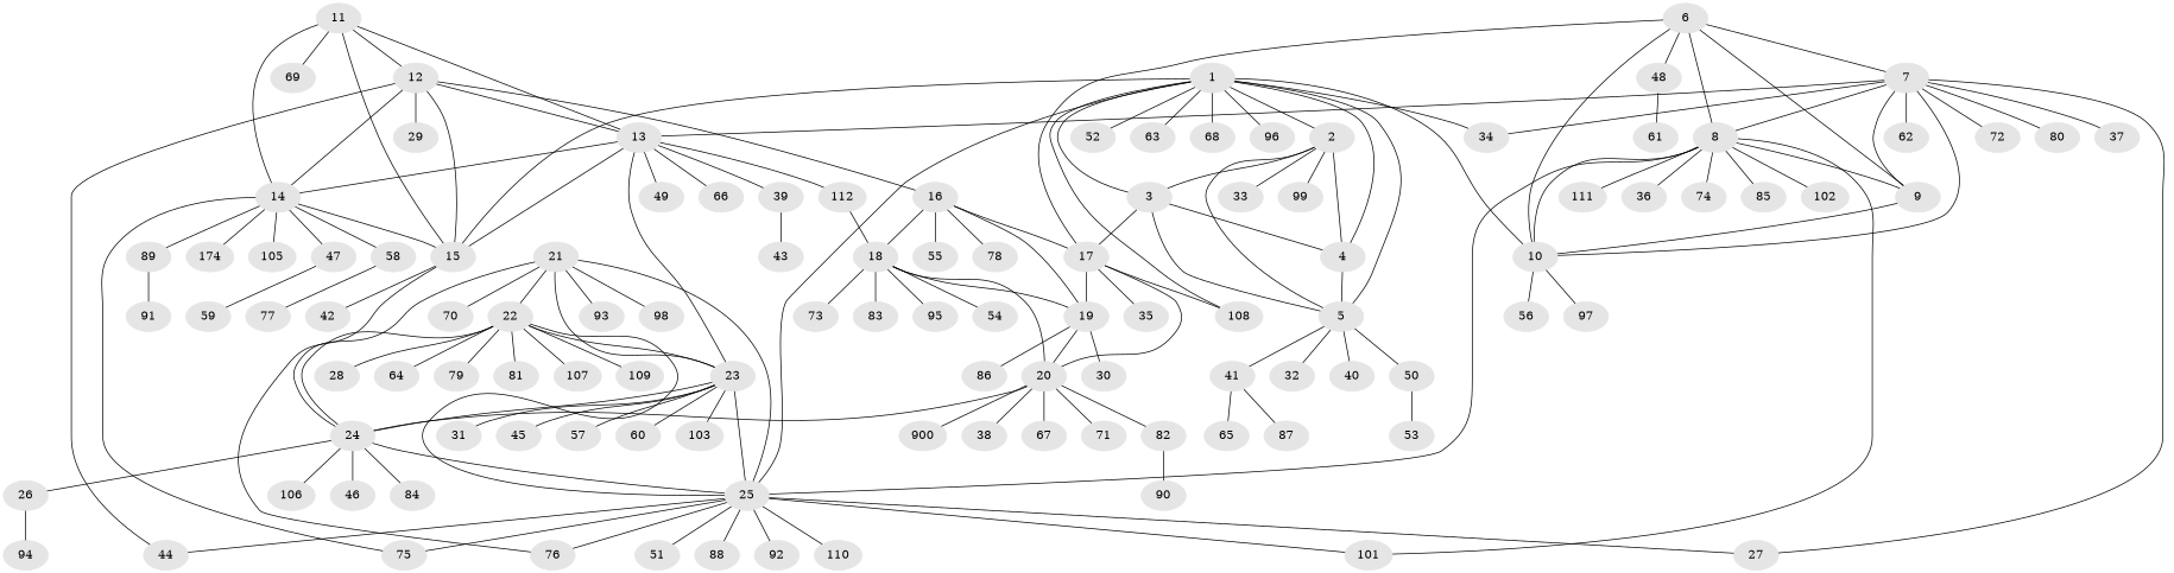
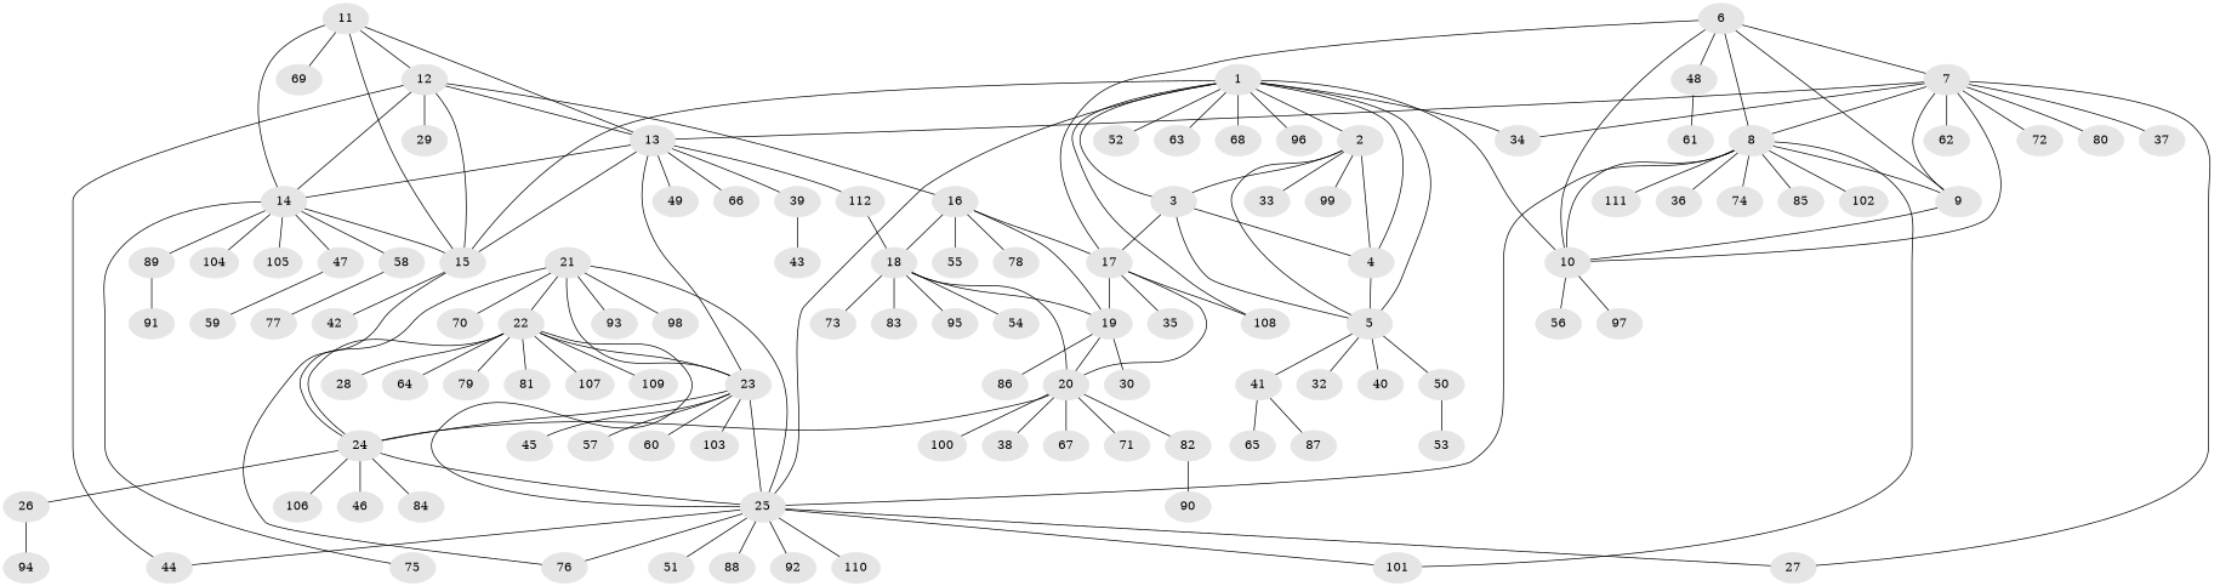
  graph {
    node [color=gray90 style=filled]
    1
    2
    3
    4
    5
    10
    15
    25
    34
    52
    63
    68
    96
    108
    33
    99
    17
    32
    40
    41
    50
    56
    97
    42
    76
    27
    101
    44
    75
    51
    88
    92
    110
    19
    20
    35
    65
    87
    53
    6
    7
    8
    9
    48
    13
    37
    62
    72
    80
    36
    74
    85
    102
    111
    61
    14
    23
    39
    49
    66
    112
    11
    12
    69
    16
    29
    47
    58
    89
-   104 [label=174]
+   104
    105
    18
    55
    78
    24
-   31
    45
    57
    60
    103
    43
    59
    77
    91
    54
    73
    83
    95
    30
    86
    38
    67
    71
    82
-   100 [label=900]
+   100
    26
    46
    84
    106
    90
    21
    22
    70
    93
    98
    28
    64
    79
    81
    107
    109
    94
    1 -- 2
    1 -- 3
    1 -- 4
    1 -- 5
    1 -- 10
    1 -- 15
    1 -- 25
    1 -- 34
    1 -- 52
    1 -- 63
    1 -- 68
    1 -- 96
    1 -- 108
    2 -- 3
    2 -- 4
    2 -- 5
    2 -- 33
    2 -- 99
    3 -- 4
    3 -- 5
    3 -- 17
    4 -- 5
    5 -- 32
    5 -- 40
    5 -- 41
    5 -- 50
    10 -- 56
    10 -- 97
    15 -- 42
    15 -- 76
    25 -- 76
    25 -- 27
    25 -- 101
    25 -- 44
-   25 -- 75
    25 -- 51
    25 -- 88
    25 -- 92
    25 -- 110
    17 -- 108
    17 -- 19
    17 -- 20
    17 -- 35
    41 -- 65
    41 -- 87
    50 -- 53
    19 -- 20
    19 -- 30
    19 -- 86
    20 -- 24
    20 -- 38
    20 -- 67
    20 -- 71
    20 -- 82
    20 -- 100
    6 -- 10
    6 -- 17
    6 -- 7
    6 -- 8
    6 -- 9
    6 -- 48
    7 -- 10
    7 -- 34
    7 -- 27
    7 -- 8
    7 -- 9
    7 -- 13
    7 -- 37
    7 -- 62
    7 -- 72
    7 -- 80
    8 -- 10
    8 -- 25
    8 -- 101
    8 -- 9
    8 -- 36
    8 -- 74
    8 -- 85
    8 -- 102
    8 -- 111
    9 -- 10
    48 -- 61
    13 -- 15
    13 -- 14
    13 -- 23
    13 -- 39
    13 -- 49
    13 -- 66
    13 -- 112
    14 -- 15
    14 -- 75
    14 -- 47
    14 -- 58
    14 -- 89
    14 -- 104
    14 -- 105
    23 -- 25
    23 -- 24
-   23 -- 31
    23 -- 45
    23 -- 57
    23 -- 60
    23 -- 103
    39 -- 43
    112 -- 18
    11 -- 15
    11 -- 13
    11 -- 14
    11 -- 12
    11 -- 69
    12 -- 15
    12 -- 44
    12 -- 13
    12 -- 14
    12 -- 16
    12 -- 29
    16 -- 17
    16 -- 19
    16 -- 18
    16 -- 55
    16 -- 78
    47 -- 59
    58 -- 77
    89 -- 91
    18 -- 19
    18 -- 20
    18 -- 54
    18 -- 73
    18 -- 83
    18 -- 95
    24 -- 25
    24 -- 26
    24 -- 46
    24 -- 84
    24 -- 106
    82 -- 90
    26 -- 94
    21 -- 25
    21 -- 23
    21 -- 24
    21 -- 22
    21 -- 70
    21 -- 93
    21 -- 98
    22 -- 25
    22 -- 23
    22 -- 24
    22 -- 28
    22 -- 64
    22 -- 79
    22 -- 81
    22 -- 107
    22 -- 109
  }
